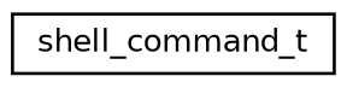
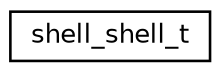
  digraph {
    rankdir=LR
-   n1 [color=black fillcolor=white fontname=Helvetica fontsize=10 height=0.2 label=shell_command_t shape=record style=filled width=0.4]
+   n1 [color=black fillcolor=white fontname=Helvetica fontsize=10 height=0.2 label=shell_shell_t shape=record style=filled width=0.4]
  }
